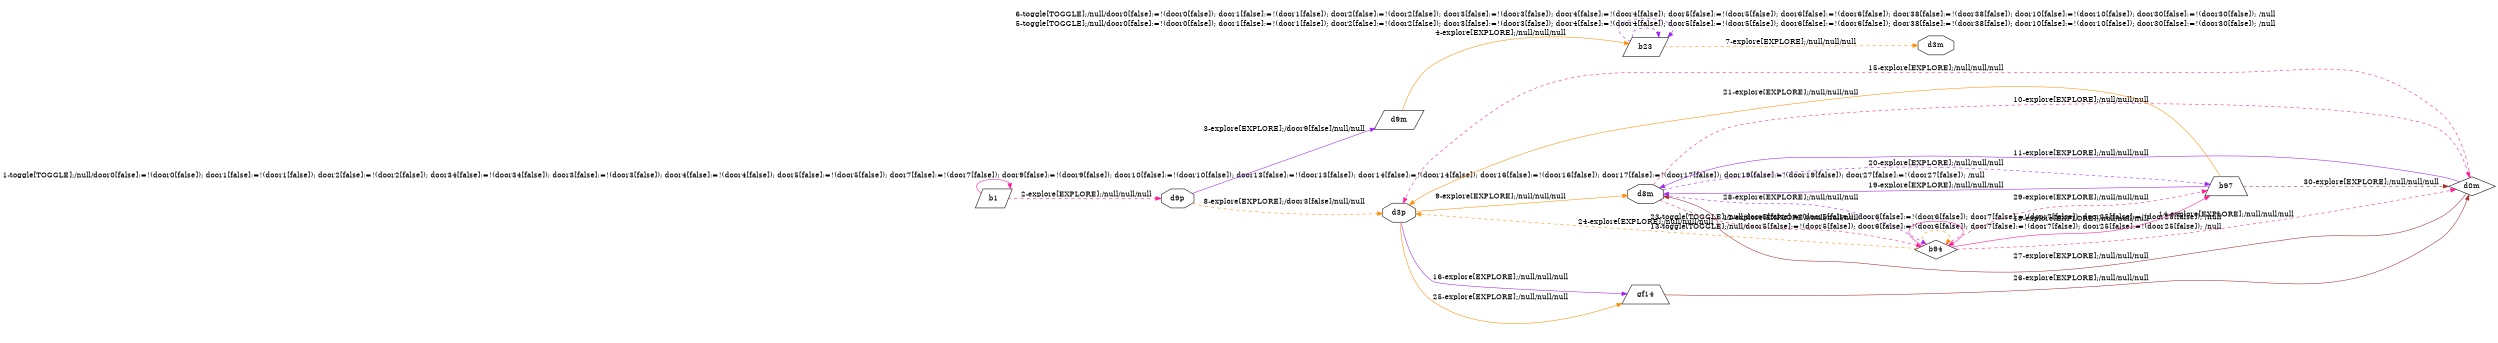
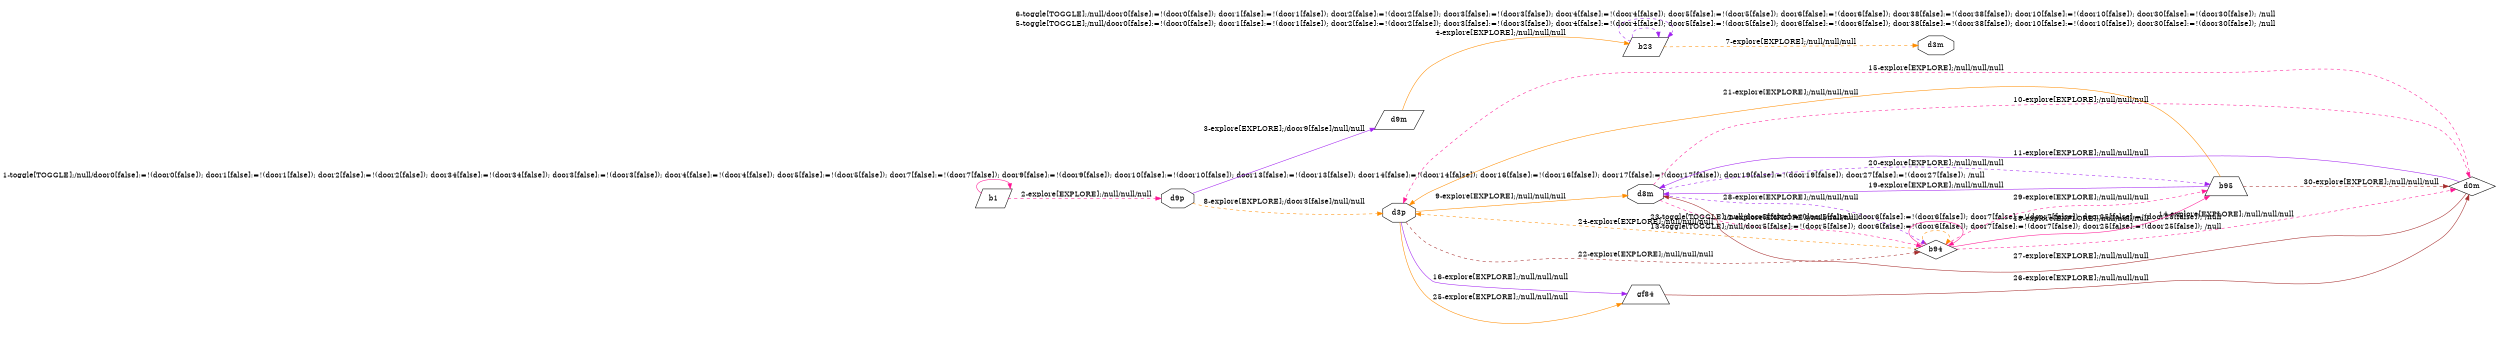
  digraph {
    rankdir=LR
    node [shape=octagon]
    edge [color=deeppink style=dashed]
    b1 [shape=parallelogram]
    d9p
    d9m [shape=parallelogram]
    d3p
    n5 [label=b23 shape=parallelogram]
    d3m
    n7 [label=d8m]
    b94 [shape=diamond]
-   gf14 [shape=trapezium]
+   gf14 [shape=trapezium label=gf84]
    n10 [label=d0m shape=diamond]
-   b95 [shape=trapezium label=b97]
+   b95 [shape=trapezium]
    b1 -> b1 [label="1-toggle[TOGGLE];/null/door0[false]:=!(door0[false]); door1[false]:=!(door1[false]); door2[false]:=!(door2[false]); door34[false]:=!(door34[false]); door3[false]:=!(door3[false]); door4[false]:=!(door4[false]); door5[false]:=!(door5[false]); door7[false]:=!(door7[false]); door9[false]:=!(door9[false]); door10[false]:=!(door10[false]); door13[false]:=!(door13[false]); door14[false]:=!(door14[false]); door16[false]:=!(door16[false]); door17[false]:=!(door17[false]); door19[false]:=!(door19[false]); door27[false]:=!(door27[false]); /null" style=solid]
    b1 -> d9p [label="2-explore[EXPLORE];/null/null/null"]
    d9p -> d9m [color=purple label="3-explore[EXPLORE];/door9[false]/null/null" style=solid]
    d9p -> d3p [color=darkorange label="8-explore[EXPLORE];/door3[false]/null/null"]
    d9m -> n5 [color=darkorange label="4-explore[EXPLORE];/null/null/null" style=solid]
    d3p -> n7 [color=darkorange label="9-explore[EXPLORE];/null/null/null" style=solid]
+   d3p -> b94 [color=brown label="22-explore[EXPLORE];/null/null/null"]
    d3p -> gf14 [color=purple label="16-explore[EXPLORE];/null/null/null" style=solid]
    d3p -> gf14 [color=darkorange label="25-explore[EXPLORE];/null/null/null" style=solid]
    n5 -> n5 [color=purple label="5-toggle[TOGGLE];/null/door0[false]:=!(door0[false]); door1[false]:=!(door1[false]); door2[false]:=!(door2[false]); door3[false]:=!(door3[false]); door4[false]:=!(door4[false]); door5[false]:=!(door5[false]); door6[false]:=!(door6[false]); door38[false]:=!(door38[false]); door10[false]:=!(door10[false]); door30[false]:=!(door30[false]); /null"]
    n5 -> n5 [color=purple label="6-toggle[TOGGLE];/null/door0[false]:=!(door0[false]); door1[false]:=!(door1[false]); door2[false]:=!(door2[false]); door3[false]:=!(door3[false]); door4[false]:=!(door4[false]); door5[false]:=!(door5[false]); door6[false]:=!(door6[false]); door38[false]:=!(door38[false]); door10[false]:=!(door10[false]); door30[false]:=!(door30[false]); /null"]
    n5 -> d3m [color=darkorange label="7-explore[EXPLORE];/null/null/null"]
    n7 -> b94 [label="12-explore[EXPLORE];/null/null/null"]
    n7 -> b94 [color=purple label="28-explore[EXPLORE];/null/null/null"]
    n7 -> n10 [label="10-explore[EXPLORE];/null/null/null"]
    n7 -> b95 [color=purple label="20-explore[EXPLORE];/null/null/null"]
    b94 -> d3p [color=darkorange label="24-explore[EXPLORE];/null/null/null"]
    b94 -> b94 [color=darkorange label="13-toggle[TOGGLE];/null/door5[false]:=!(door5[false]); door6[false]:=!(door6[false]); door7[false]:=!(door7[false]); door25[false]:=!(door25[false]); /null"]
    b94 -> b94 [label="23-toggle[TOGGLE];/null/door5[false]:=!(door5[false]); door6[false]:=!(door6[false]); door7[false]:=!(door7[false]); door25[false]:=!(door25[false]); /null" style=solid]
    b94 -> n10 [label="14-explore[EXPLORE];/null/null/null"]
    b94 -> b95 [label="18-explore[EXPLORE];/null/null/null" style=solid]
    b94 -> b95 [label="29-explore[EXPLORE];/null/null/null"]
    gf14 -> n10 [color=brown label="26-explore[EXPLORE];/null/null/null" style=solid]
    n10 -> d3p [label="15-explore[EXPLORE];/null/null/null"]
    n10 -> n7 [color=purple label="11-explore[EXPLORE];/null/null/null" style=solid]
    n10 -> n7 [color=brown label="27-explore[EXPLORE];/null/null/null" style=solid]
    b95 -> d3p [color=darkorange label="21-explore[EXPLORE];/null/null/null" style=solid]
    b95 -> n7 [color=purple label="19-explore[EXPLORE];/null/null/null" style=solid]
    b95 -> n10 [color=brown label="30-explore[EXPLORE];/null/null/null"]
  }
